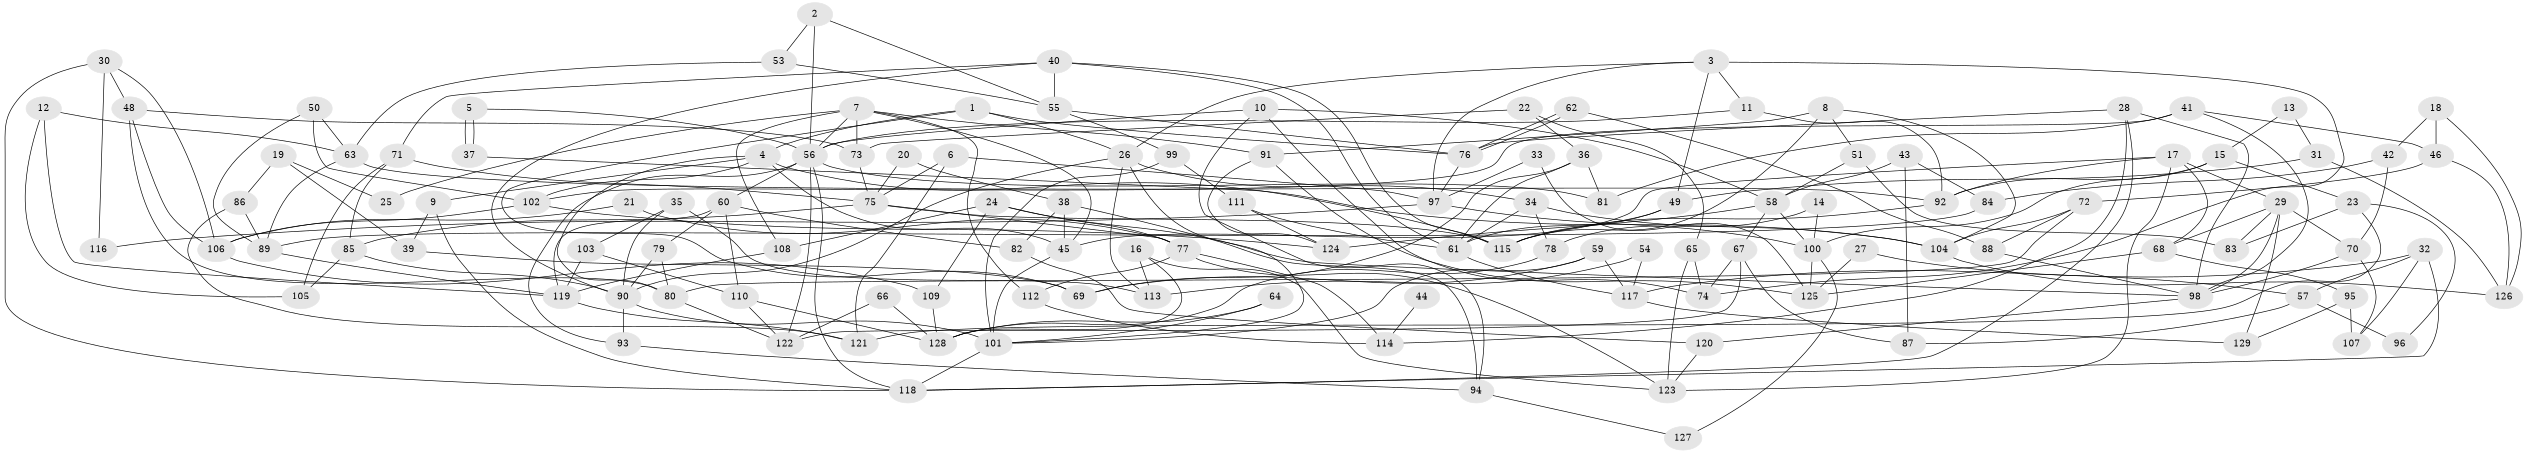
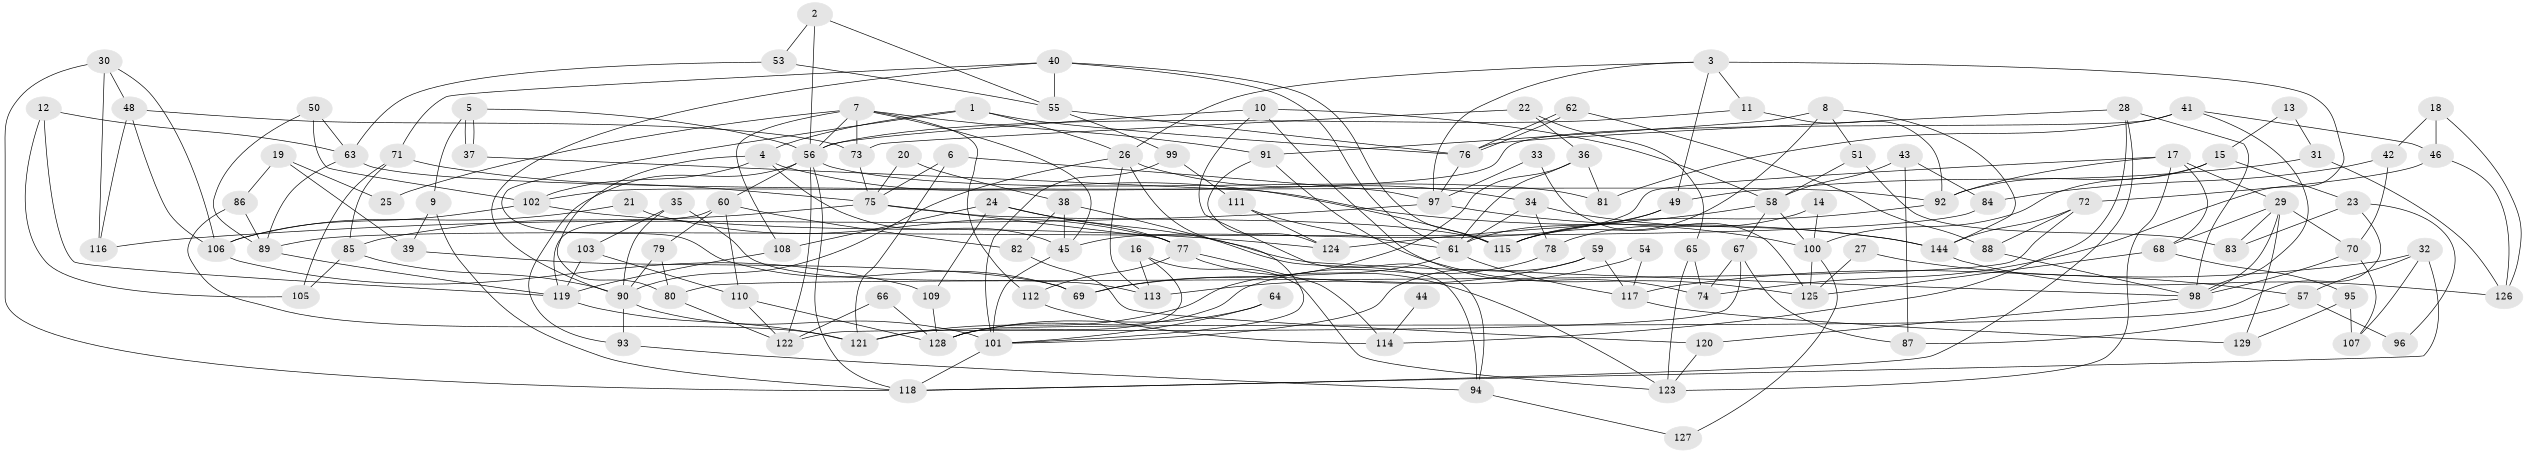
  graph {
    node [color=gray90 style=filled]
    1
    4
    26
    69
    76
    45
    80
    102
    115
    113
    34
    90
    101
    97
    2
    53
    55
    56
    63
    99
    118
    81
    60
    93
    122
    3
    11
    49
    74
    92
    61
    100
    116
    106
    124
    5
    9
    37
    39
-   104
+   104 [label=144]
    6
    75
    121
    77
    85
    7
    25
    73
    91
    108
    112
    125
    119
    114
    8
    51
    58
    83
    126
    10
    94
    67
    127
    12
    105
    89
    13
    15
    31
    23
    14
    78
    128
    96
    16
    123
    17
    29
    68
    98
    70
    129
    95
    18
    42
    46
    84
    72
    19
    86
    20
    38
    82
    21
    109
    22
    36
    65
    24
    120
    71
    27
    57
    87
    28
    107
    30
    48
    32
    117
    33
    35
    103
    110
    40
    41
    43
    44
    88
    50
    54
    111
    79
    59
    62
    64
    66
    1 -- 4
    1 -- 26
    1 -- 69
    1 -- 76
    4 -- 45
    4 -- 80
    4 -- 102
    4 -- 115
    26 -- 113
    26 -- 34
    26 -- 90
    26 -- 101
    76 -- 97
    45 -- 101
    80 -- 122
    102 -- 106
    102 -- 124
    34 -- 61
    34 -- 104
    34 -- 78
    90 -- 101
    90 -- 93
    101 -- 118
    97 -- 100
    97 -- 116
    2 -- 53
    2 -- 55
    2 -- 56
    53 -- 55
    53 -- 63
    55 -- 76
    55 -- 99
    56 -- 118
    56 -- 81
    56 -- 60
    56 -- 93
    56 -- 122
    63 -- 92
    63 -- 89
    99 -- 101
    99 -- 111
    60 -- 119
    60 -- 82
    60 -- 110
    60 -- 79
    93 -- 94
    3 -- 26
    3 -- 97
    3 -- 11
    3 -- 49
    3 -- 74
    11 -- 56
    11 -- 92
    49 -- 115
    49 -- 61
    92 -- 115
+   61 -- 121
    61 -- 117
    100 -- 125
    100 -- 127
    106 -- 109
    5 -- 56
-   4 -- 9
+   5 -- 9
    5 -- 37
    5 -- 37
    9 -- 118
    9 -- 39
    37 -- 104
    39 -- 69
    104 -- 126
    6 -- 97
    6 -- 75
    6 -- 121
    75 -- 115
    75 -- 77
    75 -- 85
    77 -- 112
    77 -- 114
    77 -- 123
    85 -- 90
    85 -- 105
    7 -- 45
    7 -- 56
    7 -- 25
    7 -- 73
    7 -- 91
    7 -- 108
    7 -- 112
    73 -- 75
    91 -- 124
    91 -- 125
    108 -- 119
    112 -- 114
    119 -- 121
    8 -- 115
    8 -- 104
    8 -- 91
    8 -- 51
    51 -- 58
    51 -- 83
    58 -- 100
    58 -- 124
    58 -- 67
    10 -- 56
    10 -- 74
    10 -- 58
    10 -- 94
    94 -- 127
    67 -- 122
    67 -- 74
    67 -- 87
    12 -- 63
    12 -- 119
    12 -- 105
    89 -- 119
    13 -- 15
    13 -- 31
    15 -- 92
    15 -- 100
    15 -- 23
    31 -- 49
    31 -- 126
    23 -- 121
    23 -- 83
    23 -- 96
    14 -- 100
    14 -- 78
    78 -- 128
    16 -- 113
    16 -- 128
    16 -- 123
    17 -- 45
    17 -- 92
    17 -- 123
    17 -- 29
    17 -- 68
    29 -- 83
    29 -- 68
    29 -- 98
    29 -- 70
    29 -- 129
    68 -- 125
    68 -- 95
    98 -- 120
    70 -- 98
    70 -- 107
    95 -- 129
    95 -- 107
    18 -- 126
    18 -- 42
    18 -- 46
    42 -- 70
    42 -- 84
    46 -- 126
    46 -- 72
    84 -- 89
    72 -- 80
    72 -- 104
    72 -- 88
    19 -- 39
    19 -- 25
    19 -- 86
    86 -- 121
    86 -- 89
    20 -- 75
    20 -- 38
    38 -- 45
    38 -- 94
    38 -- 82
    82 -- 120
    21 -- 106
    21 -- 77
    109 -- 128
    22 -- 73
    22 -- 36
    22 -- 65
    36 -- 69
    36 -- 81
    36 -- 61
    65 -- 74
    65 -- 123
    24 -- 77
    24 -- 108
    24 -- 98
    24 -- 109
    120 -- 123
    71 -- 75
    71 -- 85
    71 -- 105
    27 -- 125
    27 -- 57
    57 -- 96
    57 -- 87
    28 -- 76
    28 -- 118
    28 -- 114
    28 -- 98
    30 -- 118
    30 -- 116
    30 -- 106
    30 -- 48
-   48 -- 80
+   48 -- 116
    48 -- 106
    48 -- 73
    32 -- 118
    32 -- 57
    32 -- 107
    32 -- 117
    117 -- 129
    33 -- 97
    33 -- 125
    35 -- 113
    35 -- 90
    35 -- 103
    103 -- 119
    103 -- 110
    110 -- 122
    110 -- 128
    40 -- 115
    40 -- 90
    40 -- 55
    40 -- 61
    40 -- 71
    41 -- 102
    41 -- 81
    41 -- 98
    41 -- 46
    43 -- 58
    43 -- 84
    43 -- 87
    44 -- 114
    88 -- 98
    50 -- 102
    50 -- 63
    50 -- 89
    54 -- 113
    54 -- 117
    111 -- 61
    111 -- 124
    79 -- 80
    79 -- 90
    59 -- 69
    59 -- 101
    59 -- 117
    62 -- 76
    62 -- 76
    62 -- 88
    64 -- 101
    64 -- 128
    66 -- 122
    66 -- 128
  }
